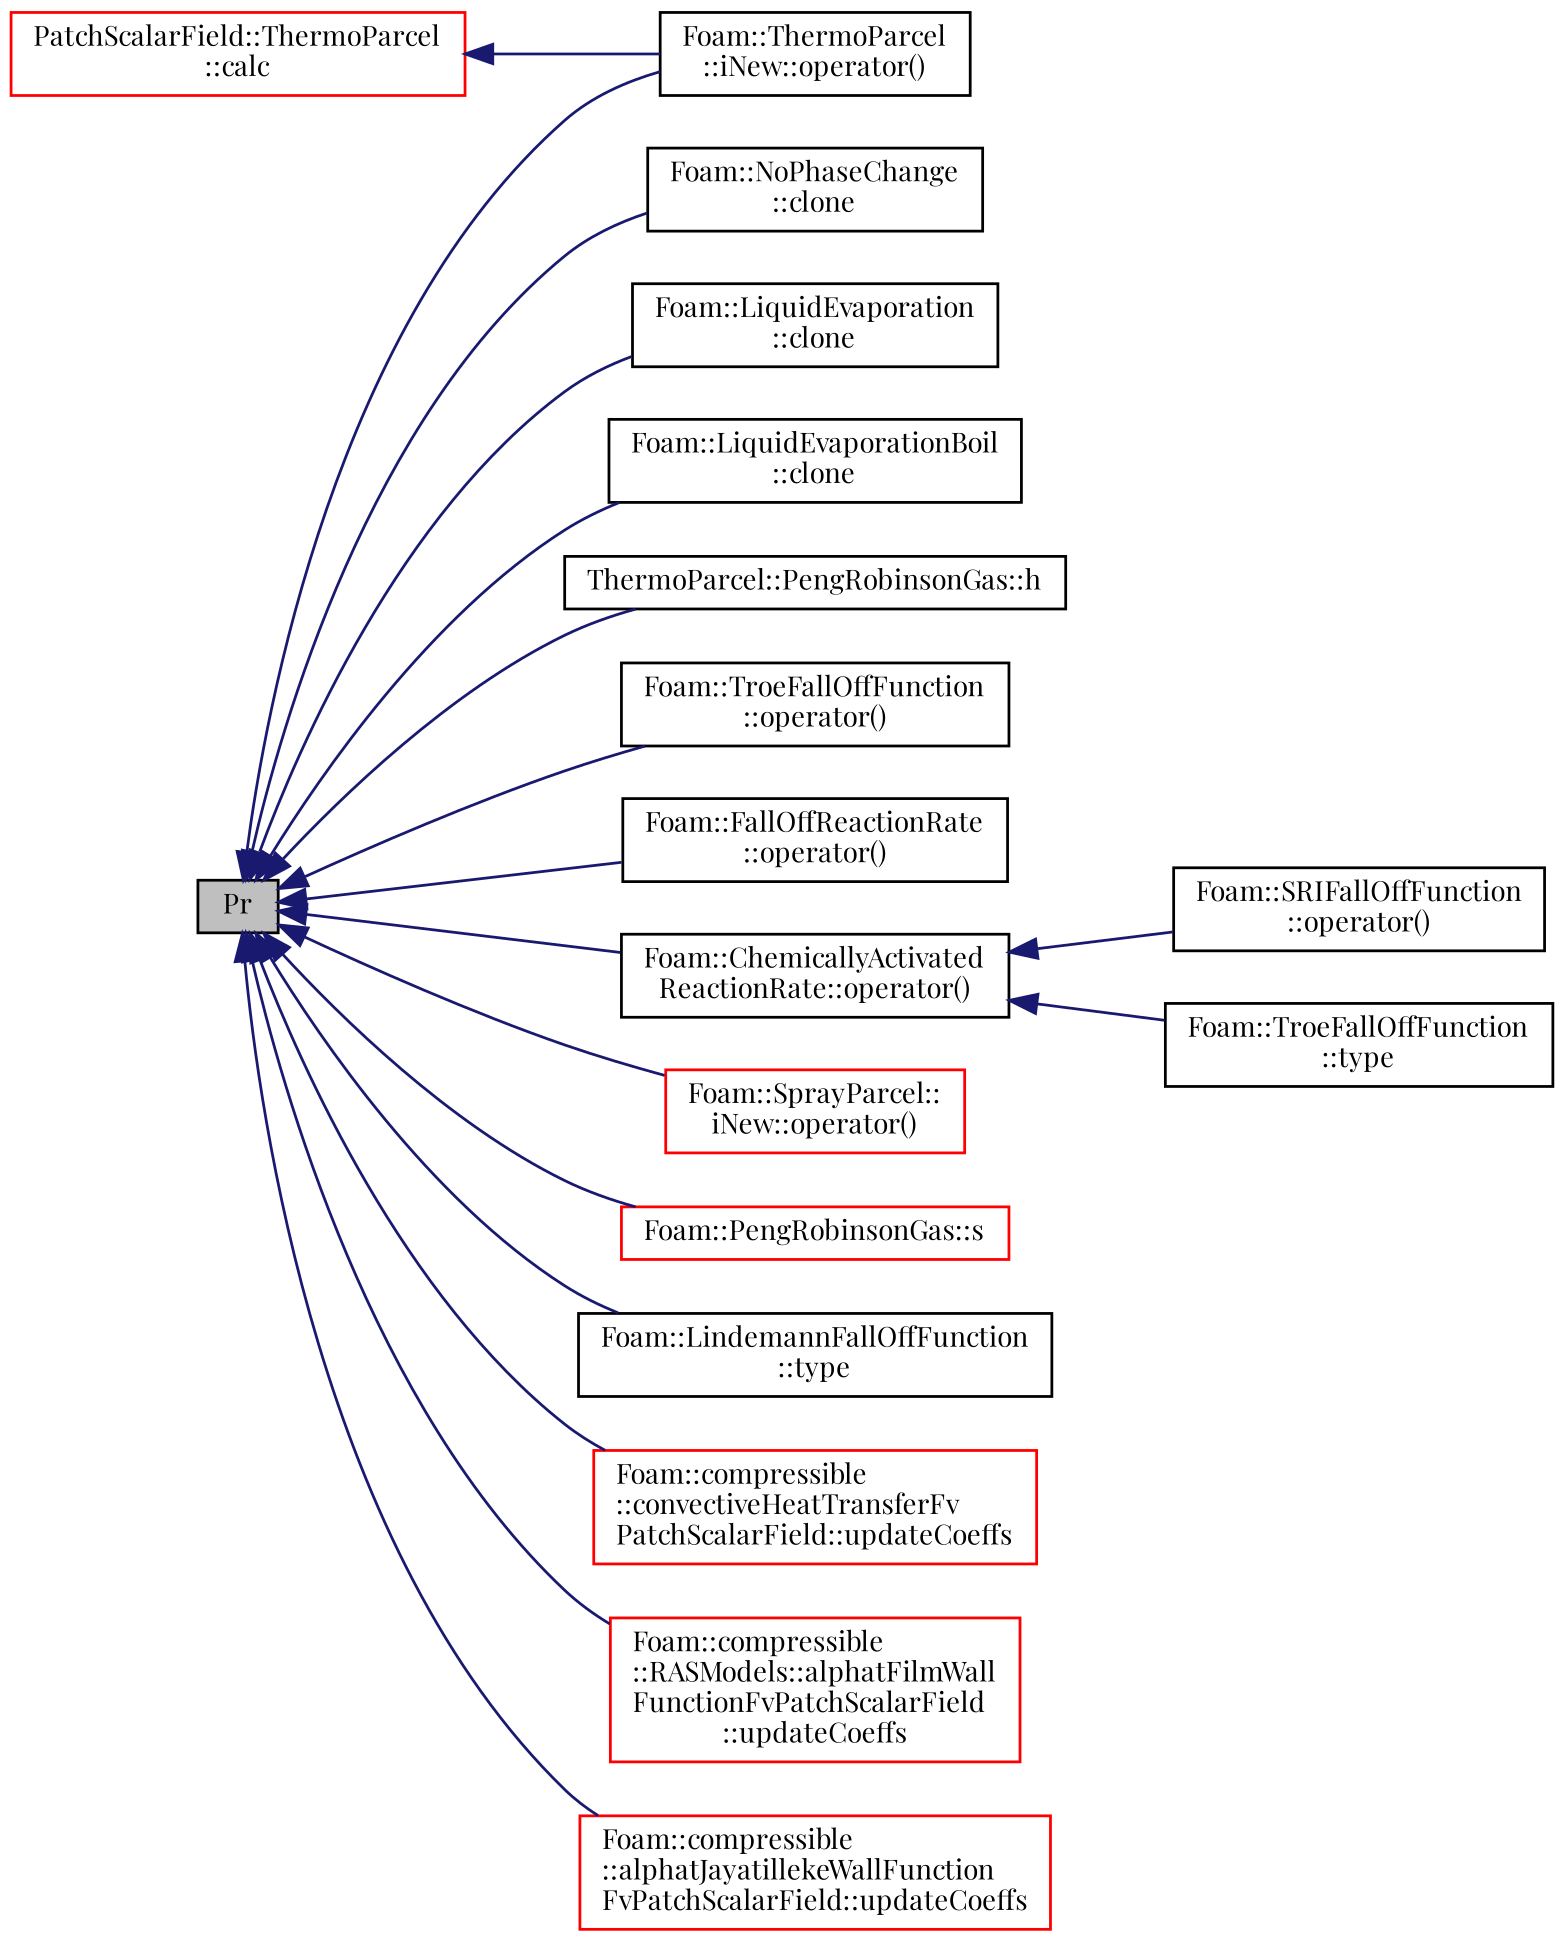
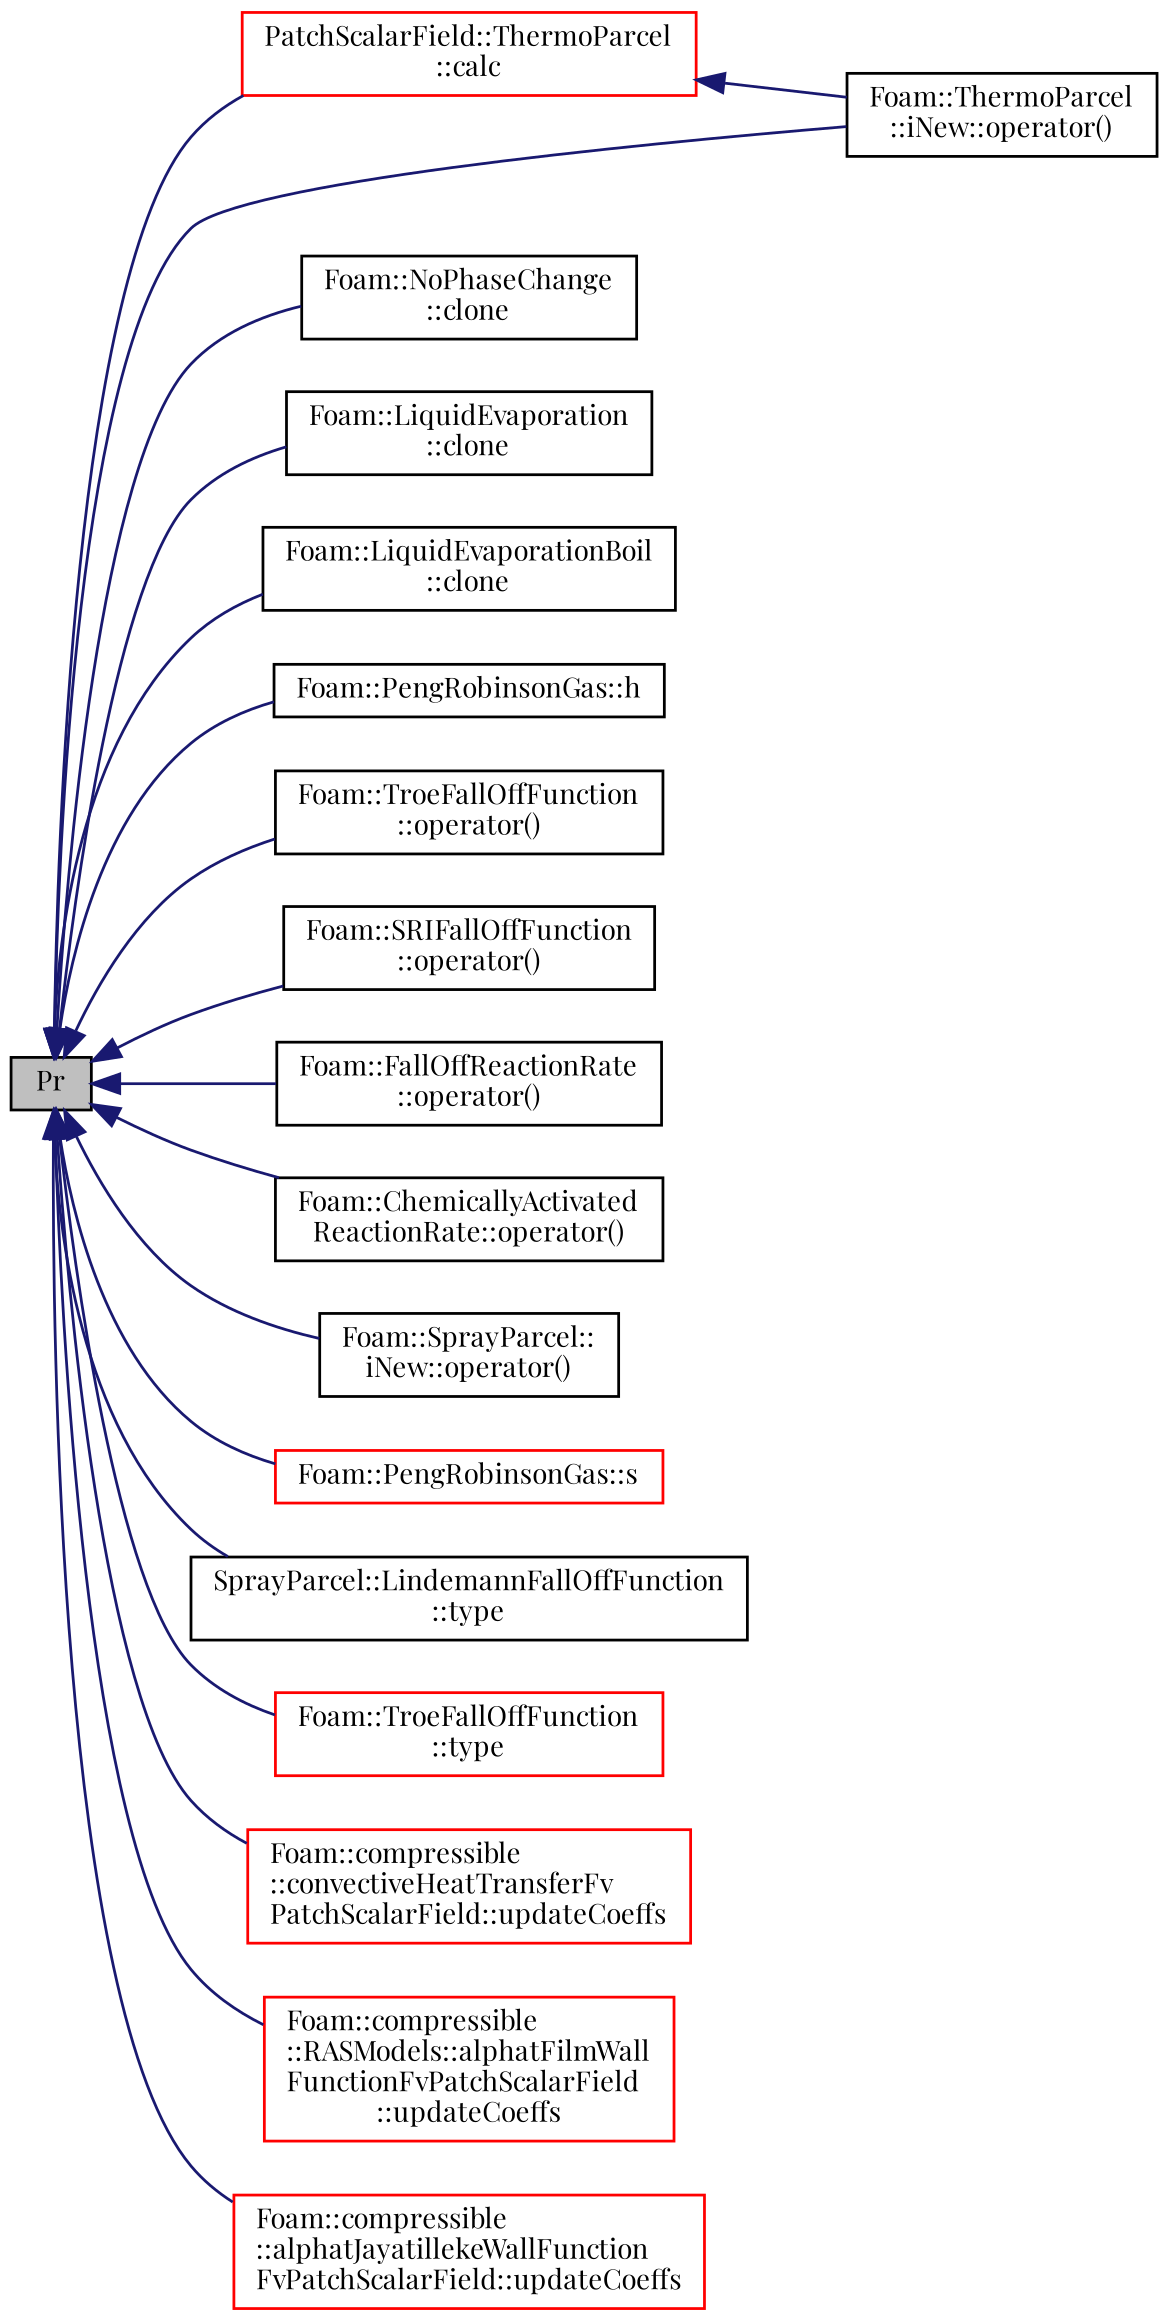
  digraph {
    fontname="Playfair Display"
    rankdir=LR
    node [color=black fontname="Playfair Display" fontsize=10 shape=record]
    edge [color=midnightblue dir=back fontname="Playfair Display" fontsize=10 labelfontname=Helvetica labelfontsize=10 style=solid]
    n1 [fillcolor=grey75 fontcolor=black height=0.2 label=Pr style=filled width=0.4]
    n2 [color=red height=0.2 label="PatchScalarField::ThermoParcel\l::calc" width=0.4]
    n3 [height=0.2 label="Foam::ThermoParcel\l::iNew::operator()" width=0.4]
    n4 [height=0.2 label="Foam::NoPhaseChange\l::clone" width=0.4]
    n5 [height=0.2 label="Foam::LiquidEvaporation\l::clone" width=0.4]
    n6 [height=0.2 label="Foam::LiquidEvaporationBoil\l::clone" width=0.4]
-   n7 [height=0.2 label="ThermoParcel::PengRobinsonGas::h" width=0.4]
+   n7 [height=0.2 label="Foam::PengRobinsonGas::h" width=0.4]
    n8 [height=0.2 label="Foam::TroeFallOffFunction\l::operator()" width=0.4]
    n9 [height=0.2 label="Foam::SRIFallOffFunction\l::operator()" width=0.4]
    n10 [height=0.2 label="Foam::FallOffReactionRate\l::operator()" width=0.4]
    n11 [height=0.2 label="Foam::ChemicallyActivated\lReactionRate::operator()" width=0.4]
-   n12 [color=red height=0.2 label="Foam::SprayParcel::\liNew::operator()" width=0.4]
+   n12 [height=0.2 label="Foam::SprayParcel::\liNew::operator()" width=0.4]
    n13 [color=red height=0.2 label="Foam::PengRobinsonGas::s" width=0.4]
-   n14 [height=0.2 label="Foam::LindemannFallOffFunction\l::type" width=0.4]
-   n15 [height=0.2 label="Foam::TroeFallOffFunction\l::type" width=0.4]
+   n14 [height=0.2 label="SprayParcel::LindemannFallOffFunction\l::type" width=0.4]
+   n15 [color=red height=0.2 label="Foam::TroeFallOffFunction\l::type" width=0.4]
    n16 [color=red height=0.2 label="Foam::compressible\l::convectiveHeatTransferFv\lPatchScalarField::updateCoeffs" width=0.4]
    n17 [color=red height=0.2 label="Foam::compressible\l::RASModels::alphatFilmWall\lFunctionFvPatchScalarField\l::updateCoeffs" width=0.4]
    n18 [color=red height=0.2 label="Foam::compressible\l::alphatJayatillekeWallFunction\lFvPatchScalarField::updateCoeffs" width=0.4]
+   n1 -> n2
    n1 -> n3
    n1 -> n4
    n1 -> n5
    n1 -> n6
    n1 -> n7
    n1 -> n8
-   n11 -> n9
+   n1 -> n9
    n1 -> n10
    n1 -> n11
    n1 -> n12
    n1 -> n13
    n1 -> n14
-   n11 -> n15
+   n1 -> n15
    n1 -> n16
    n1 -> n17
    n1 -> n18
    n2 -> n3
  }
